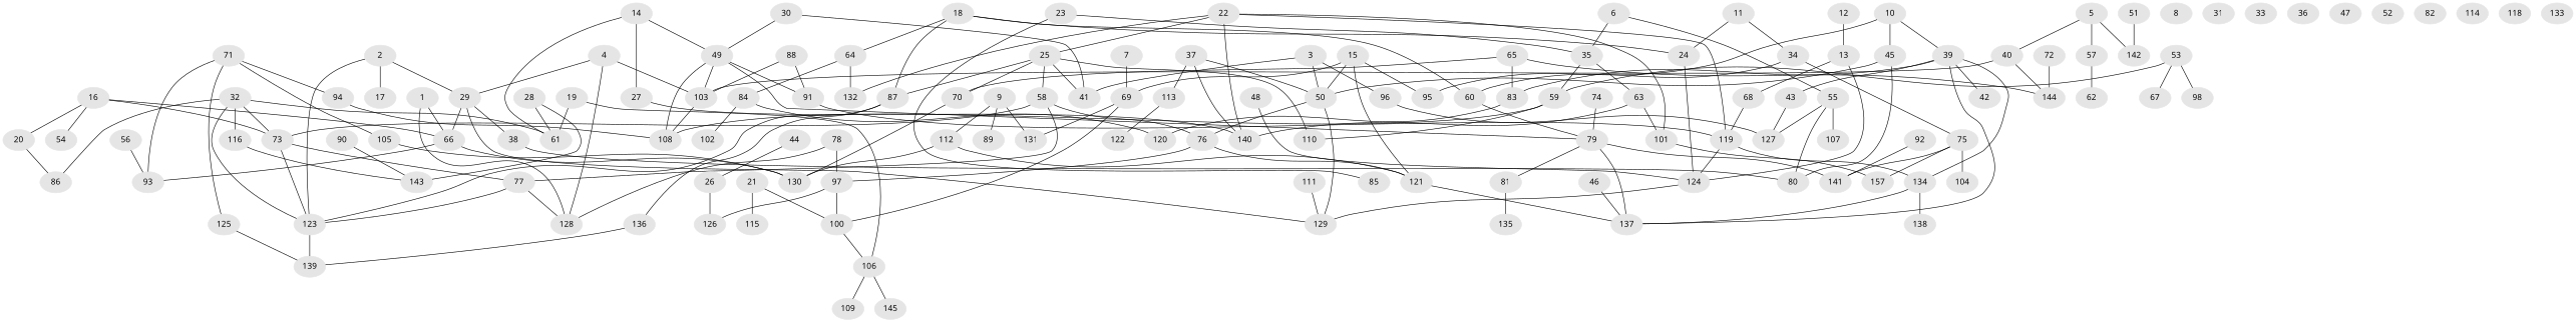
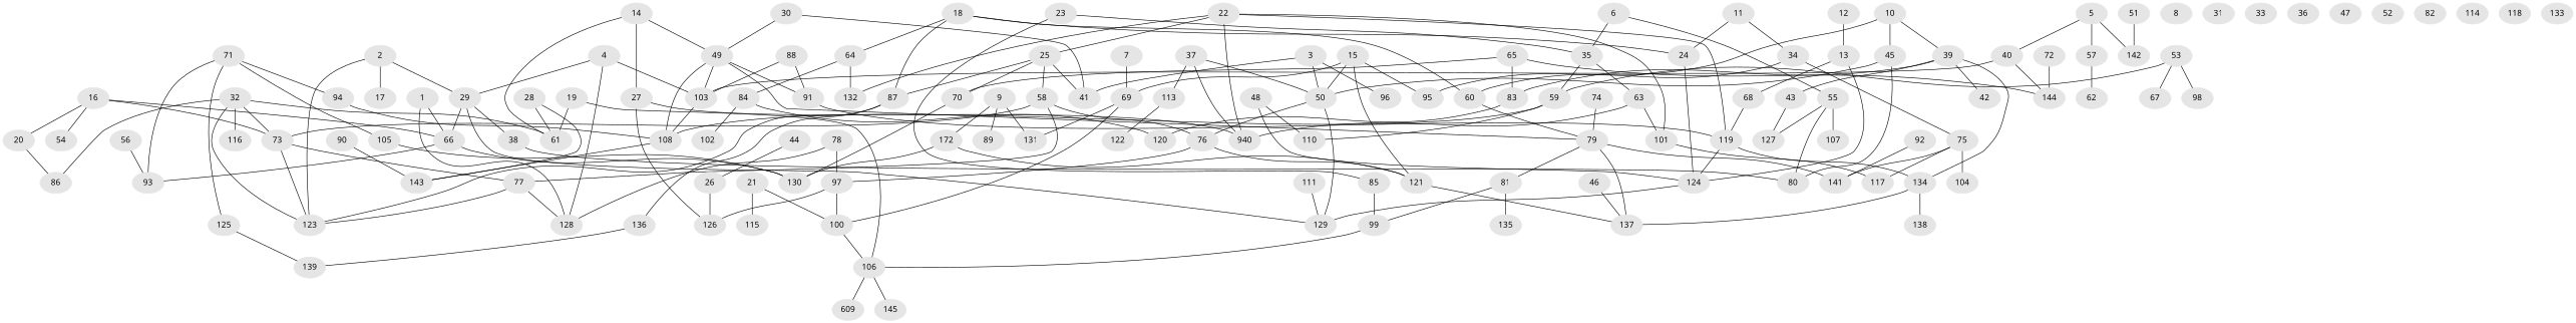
  graph {
    fontname="Noto Sans"
    node [color=gray90 fontname="Noto Sans" style=filled]
    edge [fontname="Noto Sans"]
    1
    66
    128
    93
    130
    2
    17
    29
    123
    38
    129
    139
    3
    41
    50
    96
    76
    127
    4
    103
    108
    5
    40
    57
    142
    144
    62
    6
    35
    55
    59
    63
    80
    107
    7
    69
    131
    100
    8
    9
    89
-   112
+   112 [label=172]
    121
    10
    39
    45
    95
    42
    43
    83
    134
    137
    92
    141
    11
    24
    34
    124
    60
    75
    12
    13
    68
    119
    14
    27
    49
    61
-   140
+   140 [label=940]
    126
    79
    91
    15
    16
    20
    54
    73
    86
    77
    18
    64
    87
    132
    84
    136
    19
    106
-   109
+   109 [label=609]
    145
    21
    115
    22
    25
    101
    58
    70
-   117 [label=157]
+   117
    23
    85
+   99
    26
    28
    143
    30
    31
    32
    116
    33
    104
    110
    36
    37
    113
    122
    120
    138
    44
    46
    47
    48
    81
    97
    51
    52
    53
    67
    98
    56
    102
    65
    71
    94
    105
    125
    72
    74
    78
    135
    82
    88
    90
    111
    114
    118
    133
    1 -- 66
    1 -- 128
    66 -- 93
    66 -- 130
    2 -- 17
    2 -- 29
    2 -- 123
    29 -- 66
    29 -- 38
    29 -- 129
-   123 -- 139
    38 -- 80
    3 -- 41
    3 -- 50
    3 -- 96
    50 -- 129
    50 -- 76
-   96 -- 127
    76 -- 121
    76 -- 97
    4 -- 128
    4 -- 29
    4 -- 103
    103 -- 108
-   116 -- 143
+   108 -- 143
    5 -- 40
    5 -- 57
    5 -- 142
    40 -- 103
    40 -- 144
    57 -- 62
    6 -- 35
    6 -- 55
    35 -- 59
    35 -- 63
    55 -- 127
    55 -- 80
    55 -- 107
    59 -- 108
    59 -- 110
    63 -- 140
    63 -- 101
    7 -- 69
    69 -- 131
    69 -- 100
    100 -- 106
    9 -- 131
    9 -- 89
    9 -- 112
    112 -- 130
    112 -- 121
    121 -- 137
    10 -- 39
    10 -- 45
    10 -- 95
    39 -- 42
    39 -- 43
    39 -- 83
    39 -- 134
-   39 -- 137
    45 -- 50
    45 -- 80
    43 -- 127
    83 -- 120
    134 -- 137
    134 -- 138
    92 -- 141
    11 -- 24
    11 -- 34
    24 -- 124
    34 -- 60
    34 -- 75
    124 -- 129
    60 -- 79
    75 -- 141
    75 -- 117
    75 -- 104
    12 -- 13
    13 -- 124
    13 -- 68
    68 -- 119
    119 -- 134
    119 -- 124
    14 -- 27
    14 -- 49
    14 -- 61
    27 -- 140
+   27 -- 126
    49 -- 103
    49 -- 108
    49 -- 79
    49 -- 91
    79 -- 137
    79 -- 141
    79 -- 81
    91 -- 119
    15 -- 50
    15 -- 69
    15 -- 121
    15 -- 95
    16 -- 66
    16 -- 20
    16 -- 54
    16 -- 73
    20 -- 86
    73 -- 123
    73 -- 77
    77 -- 128
    77 -- 123
    18 -- 24
    18 -- 60
    18 -- 64
    18 -- 87
    64 -- 132
    64 -- 84
    87 -- 123
    87 -- 136
    84 -- 120
    84 -- 102
    136 -- 139
    19 -- 61
    19 -- 106
    106 -- 109
    106 -- 145
    21 -- 100
    21 -- 115
    22 -- 119
    22 -- 140
    22 -- 132
    22 -- 25
    22 -- 101
    25 -- 41
    25 -- 87
    25 -- 58
    25 -- 70
    101 -- 117
    58 -- 76
    58 -- 73
    58 -- 77
    70 -- 130
    23 -- 35
    23 -- 85
+   85 -- 99
+   99 -- 106
    26 -- 126
    28 -- 61
    28 -- 143
    30 -- 41
    30 -- 49
    32 -- 123
    32 -- 61
    32 -- 73
    32 -- 86
    32 -- 116
    37 -- 50
    37 -- 140
    37 -- 113
    113 -- 122
    44 -- 26
    46 -- 137
    48 -- 124
-   25 -- 110
+   48 -- 110
+   81 -- 99
    81 -- 135
    97 -- 100
    97 -- 126
    51 -- 142
    53 -- 59
    53 -- 67
    53 -- 98
    56 -- 93
    65 -- 144
    65 -- 83
    65 -- 70
    71 -- 93
    71 -- 94
    71 -- 105
    71 -- 125
    94 -- 108
    105 -- 130
    125 -- 139
    72 -- 144
    74 -- 79
    78 -- 128
    78 -- 97
    88 -- 103
    88 -- 91
    90 -- 143
    111 -- 129
  }
